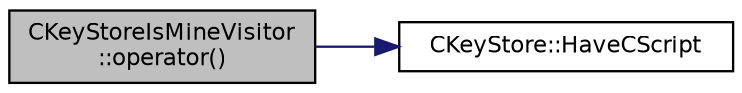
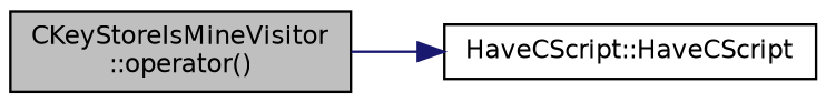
  digraph {
    rankdir=LR
    node [color=black fontname=Helvetica fontsize=10 shape=record style=filled]
    n1 [fillcolor=grey75 fontcolor=black height=0.2 label="CKeyStoreIsMineVisitor\l::operator()" width=0.4]
-   n2 [fillcolor=white height=0.2 label="CKeyStore::HaveCScript" width=0.4]
+   n2 [fillcolor=white height=0.2 label="HaveCScript::HaveCScript" width=0.4]
    n1 -> n2 [color=midnightblue fontname=Helvetica fontsize=10 labelfontname=Helvetica labelfontsize=10 style=solid]
  }
